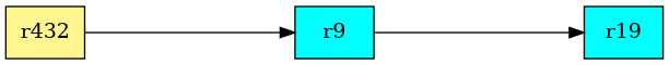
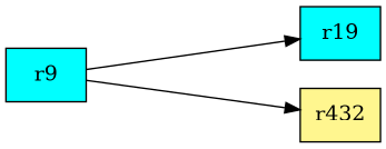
  digraph {
    rankdir=LR
    ranksep=2.0
    node [fillcolor=cyan shape=record style=filled]
    n1 [label="{r9}"]
    n2 [label="{r19}"]
    n3 [fillcolor=khaki1 label="{r432}"]
    n1 -> n2
-   n3 -> n1
+   n1 -> n3
  }
